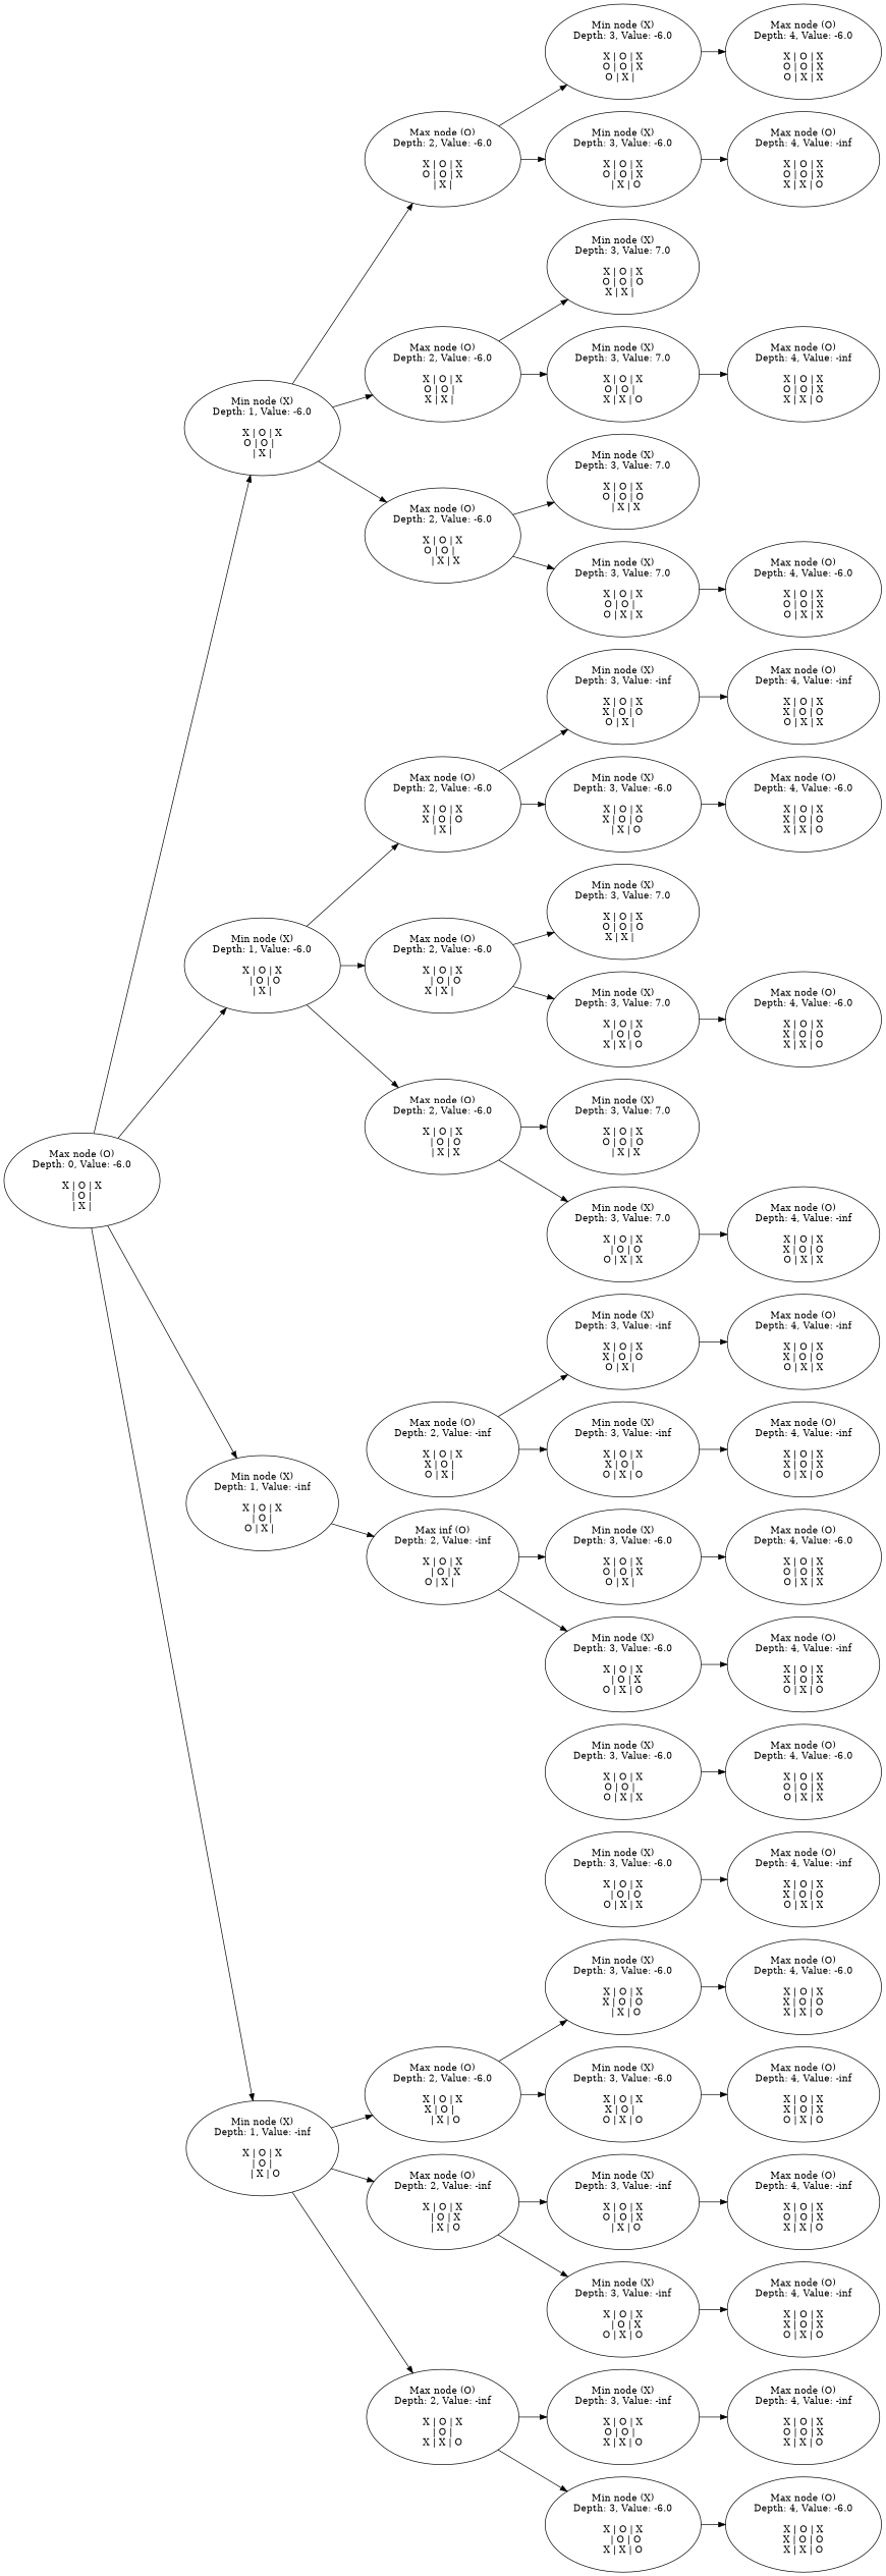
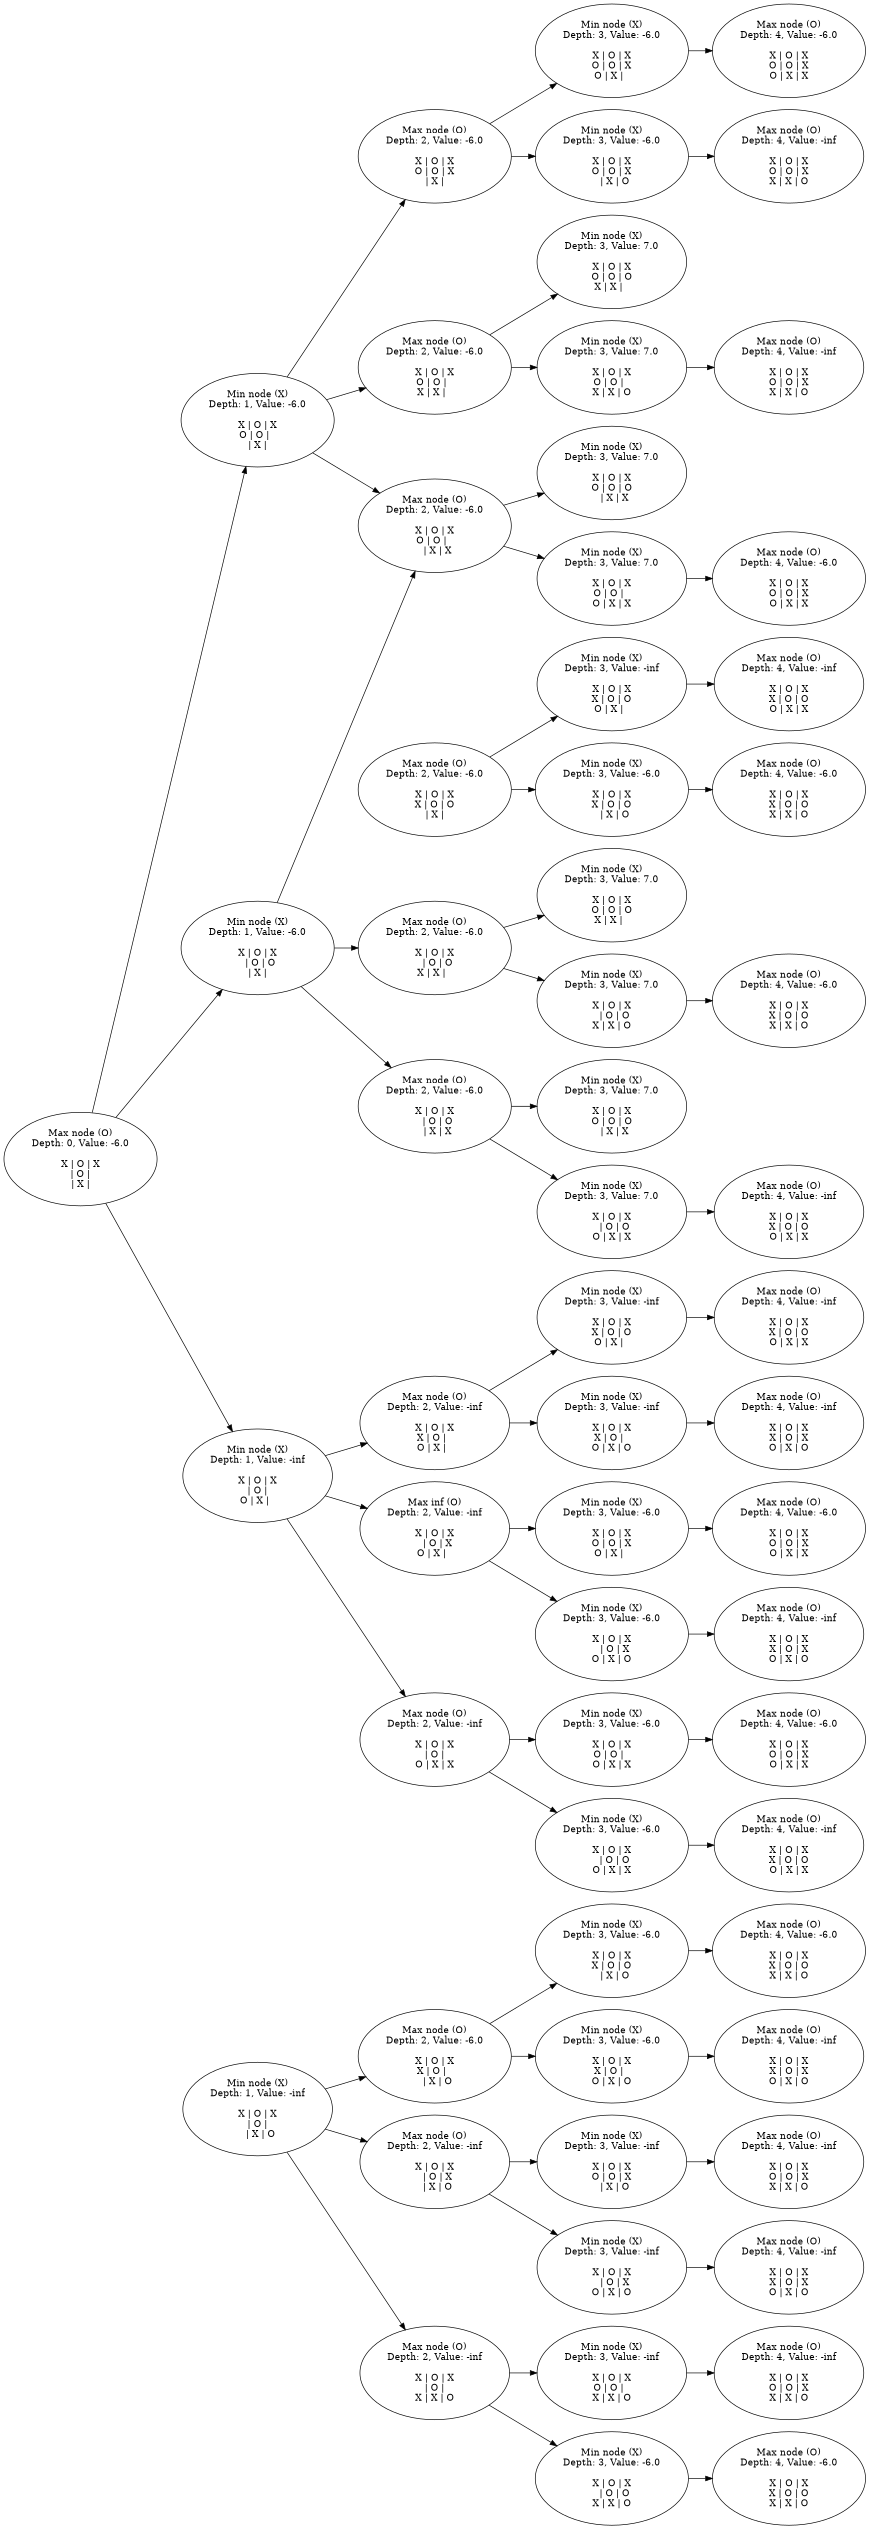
  digraph {
    rankdir=LR
    n1 [label="Max node (O)\nDepth: 0, Value: -6.0\n\nX | O | X\n  | O |  \n  | X |  "]
    n2 [label="Min node (X)\nDepth: 1, Value: -6.0\n\nX | O | X\nO | O |  \n  | X |  "]
    n3 [label="Min node (X)\nDepth: 1, Value: -6.0\n\nX | O | X\n  | O | O\n  | X |  "]
    n4 [label="Min node (X)\nDepth: 1, Value: -inf\n\nX | O | X\n  | O |  \nO | X |  "]
    n5 [label="Min node (X)\nDepth: 1, Value: -inf\n\nX | O | X\n  | O |  \n  | X | O"]
    n6 [label="Max node (O)\nDepth: 2, Value: -6.0\n\nX | O | X\nO | O | X\n  | X |  "]
    n7 [label="Max node (O)\nDepth: 2, Value: -6.0\n\nX | O | X\nO | O |  \nX | X |  "]
    n8 [label="Max node (O)\nDepth: 2, Value: -6.0\n\nX | O | X\nO | O |  \n  | X | X"]
    n9 [label="Max node (O)\nDepth: 2, Value: -6.0\n\nX | O | X\nX | O | O\n  | X |  "]
    n10 [label="Max node (O)\nDepth: 2, Value: -6.0\n\nX | O | X\n  | O | O\nX | X |  "]
    n11 [label="Max node (O)\nDepth: 2, Value: -6.0\n\nX | O | X\n  | O | O\n  | X | X"]
    n12 [label="Max node (O)\nDepth: 2, Value: -inf\n\nX | O | X\nX | O |  \nO | X |  "]
    n13 [label="Max inf (O)\nDepth: 2, Value: -inf\n\nX | O | X\n  | O | X\nO | X |  "]
+   n14 [label="Max node (O)\nDepth: 2, Value: -inf\n\nX | O | X\n  | O |  \nO | X | X"]
    n15 [label="Max node (O)\nDepth: 2, Value: -6.0\n\nX | O | X\nX | O |  \n  | X | O"]
    n16 [label="Max node (O)\nDepth: 2, Value: -inf\n\nX | O | X\n  | O | X\n  | X | O"]
    n17 [label="Max node (O)\nDepth: 2, Value: -inf\n\nX | O | X\n  | O |  \nX | X | O"]
    n18 [label="Min node (X)\nDepth: 3, Value: -6.0\n\nX | O | X\nO | O | X\nO | X |  "]
    n19 [label="Min node (X)\nDepth: 3, Value: -6.0\n\nX | O | X\nO | O | X\n  | X | O"]
    n20 [label="Min node (X)\nDepth: 3, Value: 7.0\n\nX | O | X\nO | O | O\nX | X |  "]
    n21 [label="Min node (X)\nDepth: 3, Value: 7.0\n\nX | O | X\nO | O |  \nX | X | O"]
    n22 [label="Min node (X)\nDepth: 3, Value: 7.0\n\nX | O | X\nO | O | O\n  | X | X"]
    n23 [label="Min node (X)\nDepth: 3, Value: 7.0\n\nX | O | X\nO | O |  \nO | X | X"]
    n24 [label="Max node (O)\nDepth: 4, Value: -6.0\n\nX | O | X\nO | O | X\nO | X | X"]
    n25 [label="Max node (O)\nDepth: 4, Value: -inf\n\nX | O | X\nO | O | X\nX | X | O"]
    n26 [label="Max node (O)\nDepth: 4, Value: -inf\n\nX | O | X\nO | O | X\nX | X | O"]
    n27 [label="Max node (O)\nDepth: 4, Value: -6.0\n\nX | O | X\nO | O | X\nO | X | X"]
    n28 [label="Min node (X)\nDepth: 3, Value: -inf\n\nX | O | X\nX | O | O\nO | X |  "]
    n29 [label="Min node (X)\nDepth: 3, Value: -6.0\n\nX | O | X\nX | O | O\n  | X | O"]
    n30 [label="Min node (X)\nDepth: 3, Value: 7.0\n\nX | O | X\nO | O | O\nX | X |  "]
    n31 [label="Min node (X)\nDepth: 3, Value: 7.0\n\nX | O | X\n  | O | O\nX | X | O"]
    n32 [label="Min node (X)\nDepth: 3, Value: 7.0\n\nX | O | X\nO | O | O\n  | X | X"]
    n33 [label="Min node (X)\nDepth: 3, Value: 7.0\n\nX | O | X\n  | O | O\nO | X | X"]
    n34 [label="Max node (O)\nDepth: 4, Value: -inf\n\nX | O | X\nX | O | O\nO | X | X"]
    n35 [label="Max node (O)\nDepth: 4, Value: -6.0\n\nX | O | X\nX | O | O\nX | X | O"]
    n36 [label="Max node (O)\nDepth: 4, Value: -6.0\n\nX | O | X\nX | O | O\nX | X | O"]
    n37 [label="Max node (O)\nDepth: 4, Value: -inf\n\nX | O | X\nX | O | O\nO | X | X"]
    n38 [label="Min node (X)\nDepth: 3, Value: -inf\n\nX | O | X\nX | O | O\nO | X |  "]
    n39 [label="Min node (X)\nDepth: 3, Value: -inf\n\nX | O | X\nX | O |  \nO | X | O"]
    n40 [label="Min node (X)\nDepth: 3, Value: -6.0\n\nX | O | X\nO | O | X\nO | X |  "]
    n41 [label="Min node (X)\nDepth: 3, Value: -6.0\n\nX | O | X\n  | O | X\nO | X | O"]
    n42 [label="Min node (X)\nDepth: 3, Value: -6.0\n\nX | O | X\nO | O |  \nO | X | X"]
    n43 [label="Min node (X)\nDepth: 3, Value: -6.0\n\nX | O | X\n  | O | O\nO | X | X"]
    n44 [label="Max node (O)\nDepth: 4, Value: -inf\n\nX | O | X\nX | O | O\nO | X | X"]
    n45 [label="Max node (O)\nDepth: 4, Value: -inf\n\nX | O | X\nX | O | X\nO | X | O"]
    n46 [label="Max node (O)\nDepth: 4, Value: -6.0\n\nX | O | X\nO | O | X\nO | X | X"]
    n47 [label="Max node (O)\nDepth: 4, Value: -inf\n\nX | O | X\nX | O | X\nO | X | O"]
    n48 [label="Max node (O)\nDepth: 4, Value: -6.0\n\nX | O | X\nO | O | X\nO | X | X"]
    n49 [label="Max node (O)\nDepth: 4, Value: -inf\n\nX | O | X\nX | O | O\nO | X | X"]
    n50 [label="Min node (X)\nDepth: 3, Value: -6.0\n\nX | O | X\nX | O | O\n  | X | O"]
    n51 [label="Min node (X)\nDepth: 3, Value: -6.0\n\nX | O | X\nX | O |  \nO | X | O"]
    n52 [label="Min node (X)\nDepth: 3, Value: -inf\n\nX | O | X\nO | O | X\n  | X | O"]
    n53 [label="Min node (X)\nDepth: 3, Value: -inf\n\nX | O | X\n  | O | X\nO | X | O"]
    n54 [label="Min node (X)\nDepth: 3, Value: -inf\n\nX | O | X\nO | O |  \nX | X | O"]
    n55 [label="Min node (X)\nDepth: 3, Value: -6.0\n\nX | O | X\n  | O | O\nX | X | O"]
    n56 [label="Max node (O)\nDepth: 4, Value: -6.0\n\nX | O | X\nX | O | O\nX | X | O"]
    n57 [label="Max node (O)\nDepth: 4, Value: -inf\n\nX | O | X\nX | O | X\nO | X | O"]
    n58 [label="Max node (O)\nDepth: 4, Value: -inf\n\nX | O | X\nO | O | X\nX | X | O"]
    n59 [label="Max node (O)\nDepth: 4, Value: -inf\n\nX | O | X\nX | O | X\nO | X | O"]
    n60 [label="Max node (O)\nDepth: 4, Value: -inf\n\nX | O | X\nO | O | X\nX | X | O"]
    n61 [label="Max node (O)\nDepth: 4, Value: -6.0\n\nX | O | X\nX | O | O\nX | X | O"]
    n1 -> n2
    n1 -> n3
    n1 -> n4
-   n1 -> n5
    n2 -> n6
    n2 -> n7
    n2 -> n8
-   n3 -> n9
+   n3 -> n8
    n3 -> n10
    n3 -> n11
+   n4 -> n12
    n4 -> n13
+   n4 -> n14
    n5 -> n15
    n5 -> n16
    n5 -> n17
    n6 -> n18
    n6 -> n19
    n7 -> n20
    n7 -> n21
    n8 -> n22
    n8 -> n23
    n9 -> n28
    n9 -> n29
    n10 -> n30
    n10 -> n31
    n11 -> n32
    n11 -> n33
    n12 -> n38
    n12 -> n39
    n13 -> n40
    n13 -> n41
+   n14 -> n42
+   n14 -> n43
    n15 -> n50
    n15 -> n51
    n16 -> n52
    n16 -> n53
    n17 -> n54
    n17 -> n55
    n18 -> n24
    n19 -> n25
    n21 -> n26
    n23 -> n27
    n28 -> n34
    n29 -> n35
    n31 -> n36
    n33 -> n37
    n38 -> n44
    n39 -> n45
    n40 -> n46
    n41 -> n47
    n42 -> n48
    n43 -> n49
    n50 -> n56
    n51 -> n57
    n52 -> n58
    n53 -> n59
    n54 -> n60
    n55 -> n61
  }
